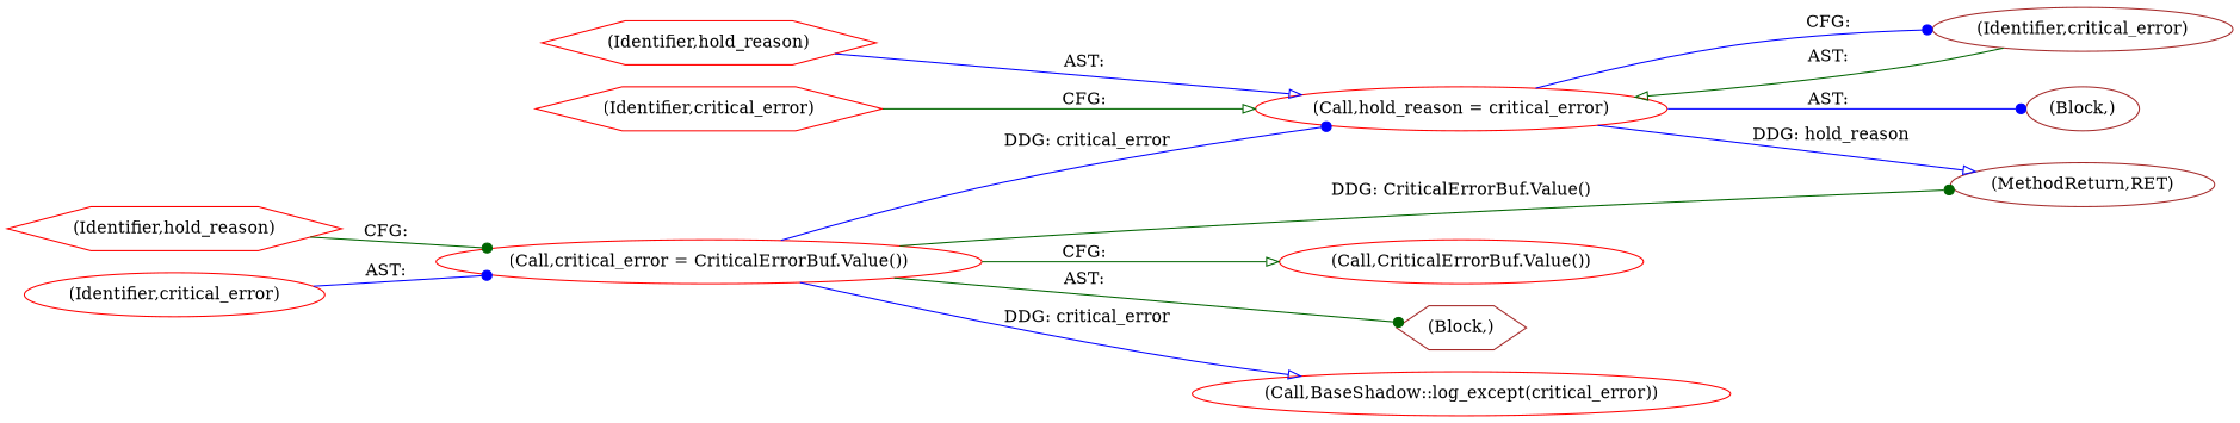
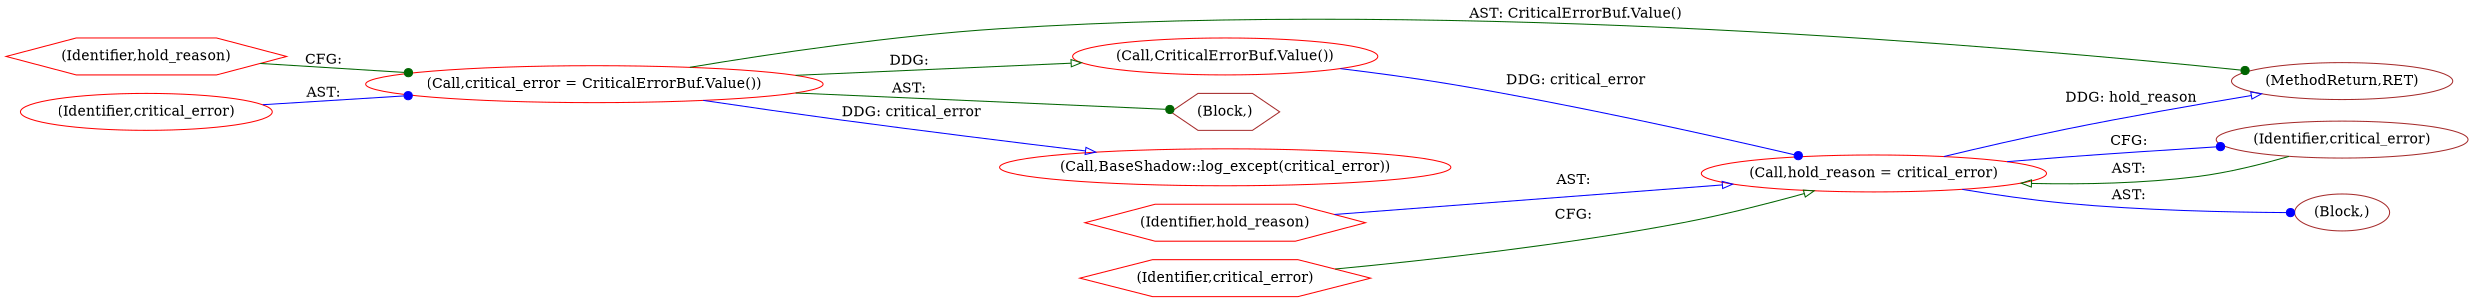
  digraph {
    rankdir=LR
    node [color=red shape=ellipse]
    edge [arrowhead=dot color=blue]
    n1 [label="(Call,hold_reason = critical_error)"]
    n2 [color=brown label="(Identifier,critical_error)"]
    n3 [color=brown label="(Block,)"]
    n4 [color=brown label="(MethodReturn,RET)"]
    n5 [label="(Call,critical_error = CriticalErrorBuf.Value())"]
    n6 [label="(Call,CriticalErrorBuf.Value())"]
    n7 [color=brown label="(Block,)" shape=hexagon]
    n8 [label="(Call,BaseShadow::log_except(critical_error))"]
    n9 [label="(Identifier,hold_reason)" shape=hexagon]
    n10 [label="(Identifier,critical_error)" shape=hexagon]
    n11 [label="(Identifier,hold_reason)" shape=hexagon]
    n12 [label="(Identifier,critical_error)"]
    n1 -> n2 [label="CFG: "]
    n1 -> n3 [label="AST: "]
    n1 -> n4 [arrowhead=onormal label="DDG: hold_reason"]
    n2 -> n1 [arrowhead=onormal color=darkgreen label="AST: "]
-   n5 -> n1 [label="DDG: critical_error"]
-   n5 -> n4 [color=darkgreen label="DDG: CriticalErrorBuf.Value()"]
-   n5 -> n6 [arrowhead=onormal color=darkgreen label="CFG: "]
+   n6 -> n1 [label="DDG: critical_error"]
+   n5 -> n4 [color=darkgreen label="AST: CriticalErrorBuf.Value()"]
+   n5 -> n6 [arrowhead=onormal color=darkgreen label="DDG: "]
    n5 -> n7 [color=darkgreen label="AST: "]
    n5 -> n8 [arrowhead=onormal label="DDG: critical_error"]
    n9 -> n1 [arrowhead=onormal label="AST: "]
    n10 -> n1 [arrowhead=onormal color=darkgreen label="CFG: "]
    n11 -> n5 [color=darkgreen label="CFG: "]
    n12 -> n5 [label="AST: "]
  }
